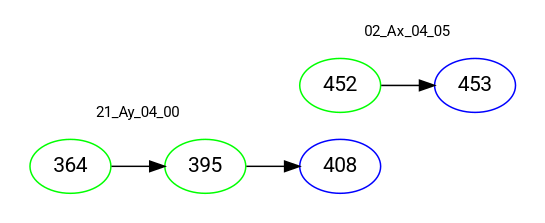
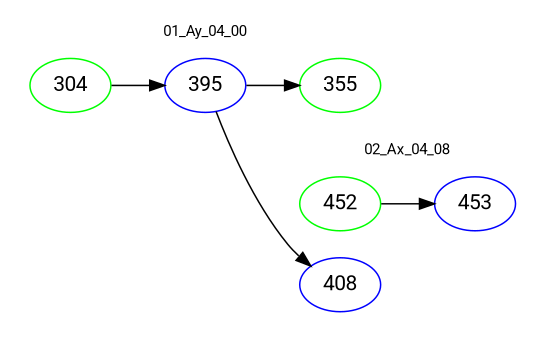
  digraph {
    fontname=Roboto
    rankdir=LR
    node [color=green fontname=Roboto]
    edge [color=black fontname=Roboto]
    n1 [label=452]
    n2 [color=blue label=453]
    n3 [color=blue label=408]
-   n4 [label=364]
-   n5 [label=395]
+   n4 [label=304]
+   n5 [color=blue label=395]
+   n6 [label=355]
    subgraph cluster_1 {
      color=white
      fontsize=10
-     label="02_Ax_04_05"
+     label="02_Ax_04_08"
      n1
      n2
      n3
    }
    subgraph cluster_2 {
      color=white
      fontsize=10
-     label="21_Ay_04_00"
+     label="01_Ay_04_00"
      n4
      n5
+     n6
    }
    n1 -> n2
    n4 -> n5
    n5 -> n3
+   n5 -> n6
  }
